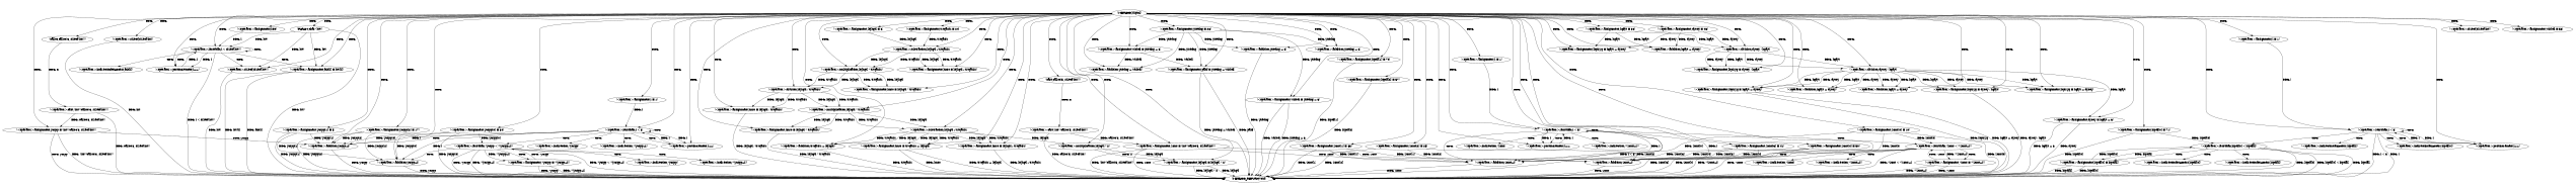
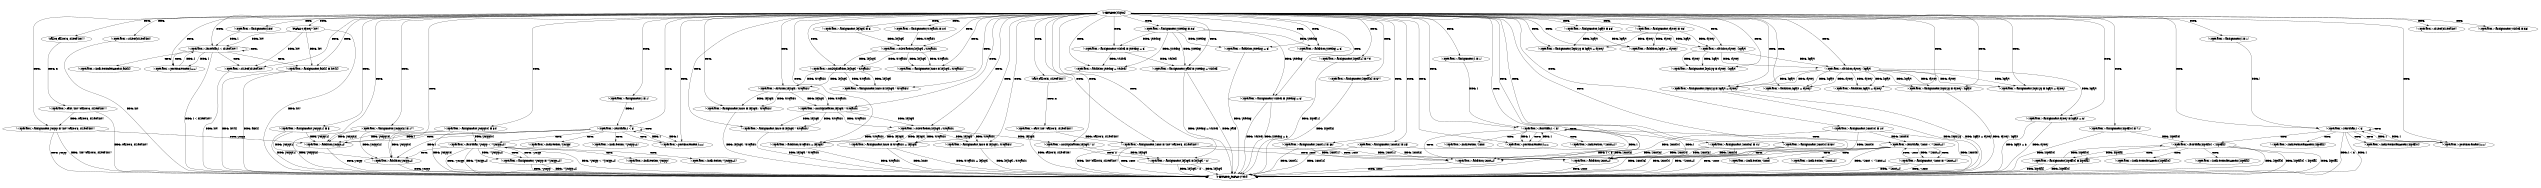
  digraph {
    n1 [label="(METHOD,ltkyml)"]
-   n2 [label="(PARAM,char* htv)"]
+   n2 [label="(PARAM,dyooy* htv)"]
    n3 [label="(<operator>.assignment,dyooy = 48)"]
    n4 [label="(<operator>.assignment,zcmt = (int*)calloc(5, sizeof(int)))"]
    n5 [label="(cast,calloc(5, sizeof(int)))"]
    n6 [label="(<operator>.sizeOf,sizeof(int))"]
    n7 [label="(<operator>.assignment,wisbdi = 58)"]
    n8 [label="(<operator>.assignment,ktjhgtl = 6)"]
    n9 [label="(<operator>.assignment,yxedng = 28)"]
    n10 [label="(<operator>.assignment,ycspp = (int*)calloc(3, sizeof(int)))"]
    n11 [label="(calloc,calloc(3, sizeof(int)))"]
    n12 [label="(<operator>.sizeOf,sizeof(int))"]
    n13 [label="(<operator>.assignment,trtqauiu = 24)"]
    n14 [label="(<operator>.assignment,i=0)"]
    n15 [label="(<operator>.lessThan,i < sizeof(htv))"]
    n16 [label="(<operator>.sizeOf,sizeof(htv))"]
    n17 [label="(<operator>.postIncrement,i++)"]
    n18 [label="(<operator>.assignment,fnb[i] = htv[i])"]
    n19 [label="(<operator>.assignment,ycspp[0] = 84)"]
    n20 [label="(<operator>.assignment,hgfyt = 38)"]
    n21 [label="(<operator>.assignment,ycspp[1] = 5)"]
    n22 [label="(<operator>.assignment,wisbdi = yxedng + 6)"]
    n23 [label="(<operator>.addition,yxedng + 6)"]
    n24 [label="(<operator>.assignment,ycspp[2] = 17)"]
    n25 [label="(<operator>.assignment,zcmt[0] = 10)"]
    n26 [label="(<operator>.assignment,hnso = ktjhgtl - trtqauiu)"]
    n27 [label="(<operator>.subtraction,ktjhgtl - trtqauiu)"]
    n28 [label="(<operator>.assignment,i = 1)"]
    n29 [label="(<operator>.lessThan,i < 3)"]
    n30 [label="(<operator>.postIncrement,i++)"]
    n31 [label="(<operator>.addition,ycspp+i)"]
    n32 [label="(<operator>.addition,ycspp+i)"]
    n33 [label="(<operator>.assignment,hnso = ktjhgtl * trtqauiu)"]
    n34 [label="(<operator>.multiplication,ktjhgtl * trtqauiu)"]
    n35 [label="(<operator>.assignment,hnso = ktjhgtl / trtqauiu)"]
    n36 [label="(<operator>.division,ktjhgtl / trtqauiu)"]
    n37 [label="(<operator>.assignment,pahf = yxedng + wisbdi)"]
    n38 [label="(<operator>.addition,yxedng + wisbdi)"]
    n39 [label="(<operator>.assignment,wisbdi = yxedng + 6)"]
    n40 [label="(<operator>.addition,yxedng + 6)"]
    n41 [label="(<operator>.assignment,zcmt[1] = 83)"]
    n42 [label="(<operator>.assignment,lxpdf[0] = 71)"]
    n43 [label="(<operator>.assignment,zcmt[2] = 25)"]
    n44 [label="(<operator>.assignment,lxpdf[1] = 70)"]
    n45 [label="(<operator>.assignment,lbpiryg = hgfyt + dyooy)"]
    n46 [label="(<operator>.addition,hgfyt + dyooy)"]
    n47 [label="(<operator>.assignment,hnso = ktjhgtl * trtqauiu)"]
    n48 [label="(<operator>.multiplication,ktjhgtl * trtqauiu)"]
    n49 [label="(<operator>.assignment,lxpdf[2] = 57)"]
    n50 [label="(<operator>.assignment,zcmt[3] = 41)"]
    n51 [label="(<operator>.assignment,zcmt[4] = 50)"]
    n52 [label="(<operator>.assignment,i = 1)"]
    n53 [label="(<operator>.lessThan,i < 5)"]
    n54 [label="(<operator>.postIncrement,i++)"]
    n55 [label="(<operator>.addition,zcmt+i)"]
    n56 [label="(<operator>.addition,zcmt+i)"]
    n57 [label="(<operator>.assignment,hnso = ktjhgtl - trtqauiu)"]
    n58 [label="(<operator>.subtraction,ktjhgtl - trtqauiu)"]
    n59 [label="(<operator>.assignment,hnso = trtqauiu + ktjhgtl)"]
    n60 [label="(<operator>.addition,trtqauiu + ktjhgtl)"]
    n61 [label="(<operator>.assignment,ktjhgtl = ktjhgtl * 2)"]
    n62 [label="(<operator>.multiplication,ktjhgtl * 2)"]
    n63 [label="(<operator>.assignment,lbpiryg = dyooy / hgfyt)"]
    n64 [label="(<operator>.division,dyooy / hgfyt)"]
    n65 [label="(<operator>.assignment,i = 1)"]
    n66 [label="(<operator>.lessThan,i < 3)"]
    n67 [label="(<operator>.postIncrement,i++)"]
    n68 [label="(<operator>.assignment,lbpiryg = dyooy / hgfyt)"]
    n69 [label="(<operator>.division,dyooy / hgfyt)"]
    n70 [label="(<operator>.assignment,lbpiryg = hgfyt + dyooy)"]
    n71 [label="(<operator>.addition,hgfyt + dyooy)"]
    n72 [label="(<operator>.assignment,lbpiryg = hgfyt + dyooy)"]
    n73 [label="(<operator>.addition,hgfyt + dyooy)"]
    n74 [label="(<operator>.assignment,dyooy = hgfyt + 6)"]
-   n75 [label="(METHOD_RETURN,void)"]
+   n75 [label="(METHOD_PARAM,void)"]
    n76 [label="(<operator>.cast,(int*)calloc(5, sizeof(int)))"]
    n77 [label="(<operator>.cast,(int*)calloc(3, sizeof(int)))"]
    n78 [label="(<operator>.indirectIndexAccess,fnb[i])"]
    n79 [label="(<operator>.lessThan,*ycspp < *(ycspp+i))"]
    n80 [label="(<operator>.lessThan,*zcmt < *(zcmt+i))"]
    n81 [label="(<operator>.indirection,*ycspp)"]
    n82 [label="(<operator>.indirection,*(ycspp+i))"]
    n83 [label="(<operator>.lessThan,lxpdf[0] < lxpdf[i])"]
    n84 [label="(<operator>.indirection,*zcmt)"]
    n85 [label="(<operator>.indirection,*(zcmt+i))"]
    n86 [label="(<operator>.indirectIndexAccess,lxpdf[0])"]
    n87 [label="(<operator>.indirectIndexAccess,lxpdf[i])"]
    n88 [label="(<operator>.assignment,*ycspp = *(ycspp+i))"]
    n89 [label="(<operator>.indirection,*ycspp)"]
    n90 [label="(<operator>.indirection,*(ycspp+i))"]
    n91 [label="(<operator>.assignment,*zcmt = *(zcmt+i))"]
    n92 [label="(<operator>.indirection,*zcmt)"]
    n93 [label="(<operator>.indirection,*(zcmt+i))"]
    n94 [label="(<operator>.assignment,lxpdf[0] = lxpdf[i])"]
    n95 [label="(<operator>.indirectIndexAccess,lxpdf[0])"]
    n96 [label="(<operator>.indirectIndexAccess,lxpdf[i])"]
    n1 -> n2 [label="DDG: "]
    n1 -> n3 [label="DDG: "]
    n1 -> n4 [label="DDG: "]
    n1 -> n5 [label="DDG: "]
    n1 -> n6 [label="DDG: "]
    n1 -> n7 [label="DDG: "]
    n1 -> n8 [label="DDG: "]
    n1 -> n9 [label="DDG: "]
    n1 -> n10 [label="DDG: "]
    n1 -> n11 [label="DDG: "]
    n1 -> n12 [label="DDG: "]
    n1 -> n13 [label="DDG: "]
    n1 -> n14 [label="DDG: "]
    n1 -> n15 [label="DDG: "]
    n1 -> n16 [label="DDG: "]
    n1 -> n17 [label="DDG: "]
    n1 -> n18 [label="DDG: "]
    n1 -> n19 [label="DDG: "]
    n1 -> n20 [label="DDG: "]
    n1 -> n21 [label="DDG: "]
    n1 -> n22 [label="DDG: "]
    n1 -> n23 [label="DDG: "]
    n1 -> n24 [label="DDG: "]
    n1 -> n25 [label="DDG: "]
    n1 -> n26 [label="DDG: "]
    n1 -> n27 [label="DDG: "]
    n1 -> n28 [label="DDG: "]
    n1 -> n29 [label="DDG: "]
    n1 -> n30 [label="DDG: "]
    n1 -> n31 [label="DDG: "]
    n1 -> n32 [label="DDG: "]
    n1 -> n33 [label="DDG: "]
    n1 -> n34 [label="DDG: "]
    n1 -> n35 [label="DDG: "]
    n1 -> n36 [label="DDG: "]
    n1 -> n37 [label="DDG: "]
    n1 -> n38 [label="DDG: "]
    n1 -> n39 [label="DDG: "]
    n1 -> n40 [label="DDG: "]
    n1 -> n41 [label="DDG: "]
    n1 -> n42 [label="DDG: "]
    n1 -> n43 [label="DDG: "]
    n1 -> n44 [label="DDG: "]
    n1 -> n45 [label="DDG: "]
    n1 -> n46 [label="DDG: "]
    n1 -> n47 [label="DDG: "]
    n1 -> n48 [label="DDG: "]
    n1 -> n49 [label="DDG: "]
    n1 -> n50 [label="DDG: "]
    n1 -> n51 [label="DDG: "]
    n1 -> n52 [label="DDG: "]
    n1 -> n53 [label="DDG: "]
    n1 -> n54 [label="DDG: "]
    n1 -> n55 [label="DDG: "]
    n1 -> n56 [label="DDG: "]
    n1 -> n57 [label="DDG: "]
    n1 -> n58 [label="DDG: "]
    n1 -> n59 [label="DDG: "]
    n1 -> n60 [label="DDG: "]
    n1 -> n61 [label="DDG: "]
    n1 -> n62 [label="DDG: "]
    n1 -> n63 [label="DDG: "]
    n1 -> n64 [label="DDG: "]
    n1 -> n65 [label="DDG: "]
    n1 -> n66 [label="DDG: "]
    n1 -> n67 [label="DDG: "]
    n1 -> n68 [label="DDG: "]
    n1 -> n69 [label="DDG: "]
    n1 -> n70 [label="DDG: "]
    n1 -> n71 [label="DDG: "]
    n1 -> n72 [label="DDG: "]
    n1 -> n73 [label="DDG: "]
    n1 -> n74 [label="DDG: "]
    n2 -> n15 [label="DDG: htv"]
    n2 -> n16 [label="DDG: htv"]
    n2 -> n18 [label="DDG: htv"]
    n2 -> n75 [label="DDG: htv"]
    n3 -> n45 [label="DDG: dyooy"]
    n3 -> n46 [label="DDG: dyooy"]
    n3 -> n64 [label="DDG: dyooy"]
    n4 -> n55 [label="DDG: zcmt"]
    n4 -> n56 [label="DDG: zcmt"]
    n4 -> n75 [label="DDG: zcmt"]
    n4 -> n75 [label="DDG: (int*)calloc(5, sizeof(int))"]
    n5 -> n76 [label="DDG: 5"]
    n8 -> n27 [label="DDG: ktjhgtl"]
    n9 -> n22 [label="DDG: yxedng"]
    n9 -> n23 [label="DDG: yxedng"]
    n9 -> n37 [label="DDG: yxedng"]
    n9 -> n38 [label="DDG: yxedng"]
    n9 -> n39 [label="DDG: yxedng"]
    n9 -> n40 [label="DDG: yxedng"]
    n10 -> n31 [label="DDG: ycspp"]
    n10 -> n75 [label="DDG: ycspp"]
    n10 -> n75 [label="DDG: (int*)calloc(3, sizeof(int))"]
    n11 -> n77 [label="DDG: 3"]
    n12 -> n75 [label="DDG: int"]
    n13 -> n27 [label="DDG: trtqauiu"]
    n14 -> n15 [label="DDG: i"]
    n15 -> n15 [label="CDG: "]
    n15 -> n16 [label="CDG: "]
    n15 -> n17 [label="DDG: i"]
    n15 -> n17 [label="CDG: "]
    n15 -> n18 [label="CDG: "]
    n15 -> n75 [label="DDG: i < sizeof(htv)"]
    n15 -> n78 [label="CDG: "]
    n16 -> n75 [label="DDG: htv"]
    n17 -> n15 [label="DDG: i"]
    n18 -> n75 [label="DDG: fnb[i]"]
    n18 -> n75 [label="DDG: htv[i]"]
    n19 -> n31 [label="DDG: ycspp[0]"]
    n19 -> n32 [label="DDG: ycspp[0]"]
    n19 -> n75 [label="DDG: ycspp[0]"]
    n19 -> n79 [label="DDG: ycspp[0]"]
    n20 -> n45 [label="DDG: hgfyt"]
    n20 -> n46 [label="DDG: hgfyt"]
    n20 -> n64 [label="DDG: hgfyt"]
    n21 -> n31 [label="DDG: ycspp[1]"]
    n21 -> n32 [label="DDG: ycspp[1]"]
    n21 -> n75 [label="DDG: ycspp[1]"]
    n22 -> n37 [label="DDG: wisbdi"]
    n22 -> n38 [label="DDG: wisbdi"]
    n24 -> n31 [label="DDG: ycspp[2]"]
    n24 -> n32 [label="DDG: ycspp[2]"]
    n24 -> n75 [label="DDG: ycspp[2]"]
    n25 -> n55 [label="DDG: zcmt[0]"]
    n25 -> n56 [label="DDG: zcmt[0]"]
    n25 -> n75 [label="DDG: zcmt[0]"]
    n25 -> n80 [label="DDG: zcmt[0]"]
    n27 -> n26 [label="DDG: ktjhgtl"]
    n27 -> n26 [label="DDG: trtqauiu"]
    n27 -> n34 [label="DDG: ktjhgtl"]
    n27 -> n34 [label="DDG: trtqauiu"]
    n28 -> n29 [label="DDG: i"]
    n29 -> n29 [label="CDG: "]
    n29 -> n30 [label="DDG: i"]
    n29 -> n30 [label="CDG: "]
    n29 -> n31 [label="DDG: i"]
    n29 -> n31 [label="CDG: "]
    n29 -> n32 [label="DDG: i"]
    n29 -> n79 [label="CDG: "]
    n29 -> n81 [label="CDG: "]
    n29 -> n82 [label="CDG: "]
    n30 -> n29 [label="DDG: i"]
    n31 -> n75 [label="DDG: ycspp"]
    n32 -> n75 [label="DDG: ycspp"]
    n34 -> n33 [label="DDG: ktjhgtl"]
    n34 -> n33 [label="DDG: trtqauiu"]
    n34 -> n36 [label="DDG: ktjhgtl"]
    n34 -> n36 [label="DDG: trtqauiu"]
    n35 -> n75 [label="DDG: ktjhgtl / trtqauiu"]
    n36 -> n35 [label="DDG: ktjhgtl"]
    n36 -> n35 [label="DDG: trtqauiu"]
    n36 -> n48 [label="DDG: ktjhgtl"]
    n36 -> n48 [label="DDG: trtqauiu"]
    n37 -> n75 [label="DDG: pahf"]
    n37 -> n75 [label="DDG: yxedng + wisbdi"]
    n39 -> n75 [label="DDG: wisbdi"]
    n39 -> n75 [label="DDG: yxedng + 6"]
    n40 -> n75 [label="DDG: yxedng"]
    n41 -> n55 [label="DDG: zcmt[1]"]
    n41 -> n56 [label="DDG: zcmt[1]"]
    n41 -> n75 [label="DDG: zcmt[1]"]
    n42 -> n75 [label="DDG: lxpdf[0]"]
    n42 -> n83 [label="DDG: lxpdf[0]"]
    n43 -> n55 [label="DDG: zcmt[2]"]
    n43 -> n56 [label="DDG: zcmt[2]"]
    n43 -> n75 [label="DDG: zcmt[2]"]
    n44 -> n75 [label="DDG: lxpdf[1]"]
    n47 -> n75 [label="DDG: ktjhgtl * trtqauiu"]
    n48 -> n47 [label="DDG: ktjhgtl"]
    n48 -> n47 [label="DDG: trtqauiu"]
    n48 -> n58 [label="DDG: ktjhgtl"]
    n48 -> n58 [label="DDG: trtqauiu"]
    n49 -> n75 [label="DDG: lxpdf[2]"]
    n50 -> n55 [label="DDG: zcmt[3]"]
    n50 -> n56 [label="DDG: zcmt[3]"]
    n50 -> n75 [label="DDG: zcmt[3]"]
    n51 -> n55 [label="DDG: zcmt[4]"]
    n51 -> n56 [label="DDG: zcmt[4]"]
    n51 -> n75 [label="DDG: zcmt[4]"]
    n52 -> n53 [label="DDG: i"]
    n53 -> n53 [label="CDG: "]
    n53 -> n54 [label="DDG: i"]
    n53 -> n54 [label="CDG: "]
    n53 -> n55 [label="DDG: i"]
    n53 -> n55 [label="CDG: "]
    n53 -> n56 [label="DDG: i"]
    n53 -> n75 [label="DDG: i < 5"]
    n53 -> n80 [label="CDG: "]
    n53 -> n84 [label="CDG: "]
    n53 -> n85 [label="CDG: "]
    n54 -> n53 [label="DDG: i"]
    n55 -> n75 [label="DDG: zcmt"]
    n56 -> n75 [label="DDG: zcmt"]
    n57 -> n75 [label="DDG: ktjhgtl - trtqauiu"]
    n58 -> n57 [label="DDG: ktjhgtl"]
    n58 -> n57 [label="DDG: trtqauiu"]
    n58 -> n59 [label="DDG: trtqauiu"]
    n58 -> n59 [label="DDG: ktjhgtl"]
    n58 -> n60 [label="DDG: trtqauiu"]
    n58 -> n60 [label="DDG: ktjhgtl"]
    n58 -> n62 [label="DDG: ktjhgtl"]
    n59 -> n75 [label="DDG: trtqauiu + ktjhgtl"]
    n59 -> n75 [label="DDG: hnso"]
    n60 -> n75 [label="DDG: trtqauiu"]
    n61 -> n75 [label="DDG: ktjhgtl * 2"]
    n61 -> n75 [label="DDG: ktjhgtl"]
    n62 -> n61 [label="DDG: ktjhgtl"]
    n62 -> n61 [label="DDG: 2"]
    n64 -> n63 [label="DDG: dyooy"]
    n64 -> n63 [label="DDG: hgfyt"]
    n64 -> n69 [label="DDG: dyooy"]
    n64 -> n69 [label="DDG: hgfyt"]
    n65 -> n66 [label="DDG: i"]
    n66 -> n66 [label="CDG: "]
    n66 -> n67 [label="DDG: i"]
    n66 -> n67 [label="CDG: "]
    n66 -> n75 [label="DDG: i"]
    n66 -> n75 [label="DDG: i < 3"]
    n66 -> n83 [label="CDG: "]
    n66 -> n86 [label="CDG: "]
    n66 -> n87 [label="CDG: "]
    n67 -> n66 [label="DDG: i"]
    n68 -> n75 [label="DDG: dyooy / hgfyt"]
    n69 -> n68 [label="DDG: dyooy"]
    n69 -> n68 [label="DDG: hgfyt"]
    n69 -> n70 [label="DDG: hgfyt"]
    n69 -> n70 [label="DDG: dyooy"]
    n69 -> n71 [label="DDG: hgfyt"]
    n69 -> n71 [label="DDG: dyooy"]
    n69 -> n72 [label="DDG: hgfyt"]
    n69 -> n72 [label="DDG: dyooy"]
    n69 -> n73 [label="DDG: hgfyt"]
    n69 -> n73 [label="DDG: dyooy"]
    n69 -> n74 [label="DDG: hgfyt"]
    n72 -> n75 [label="DDG: lbpiryg"]
    n72 -> n75 [label="DDG: hgfyt + dyooy"]
    n74 -> n75 [label="DDG: hgfyt + 6"]
    n74 -> n75 [label="DDG: dyooy"]
    n76 -> n4 [label="DDG: calloc(3, sizeof(int))"]
    n76 -> n75 [label="DDG: calloc(5, sizeof(int))"]
    n77 -> n10 [label="DDG: calloc(3, sizeof(int))"]
    n77 -> n75 [label="DDG: calloc(3, sizeof(int))"]
    n79 -> n32 [label="CDG: "]
    n79 -> n75 [label="DDG: *(ycspp+i)"]
    n79 -> n75 [label="DDG: *ycspp < *(ycspp+i)"]
    n79 -> n75 [label="DDG: *ycspp"]
    n79 -> n88 [label="DDG: *(ycspp+i)"]
    n79 -> n88 [label="CDG: "]
    n79 -> n89 [label="CDG: "]
    n79 -> n90 [label="CDG: "]
    n80 -> n56 [label="CDG: "]
    n80 -> n75 [label="DDG: *zcmt"]
    n80 -> n75 [label="DDG: *zcmt < *(zcmt+i)"]
    n80 -> n75 [label="DDG: *(zcmt+i)"]
    n80 -> n91 [label="DDG: *(zcmt+i)"]
    n80 -> n91 [label="CDG: "]
    n80 -> n92 [label="CDG: "]
    n80 -> n93 [label="CDG: "]
    n83 -> n75 [label="DDG: lxpdf[0]"]
    n83 -> n75 [label="DDG: lxpdf[0] < lxpdf[i]"]
    n83 -> n75 [label="DDG: lxpdf[i]"]
    n83 -> n94 [label="DDG: lxpdf[i]"]
    n83 -> n94 [label="CDG: "]
    n83 -> n95 [label="CDG: "]
    n83 -> n96 [label="CDG: "]
    n88 -> n75 [label="DDG: *ycspp"]
    n88 -> n75 [label="DDG: *(ycspp+i)"]
    n88 -> n79 [label="DDG: *ycspp"]
    n91 -> n75 [label="DDG: *(zcmt+i)"]
    n91 -> n75 [label="DDG: *zcmt"]
    n91 -> n80 [label="DDG: *zcmt"]
    n94 -> n75 [label="DDG: lxpdf[0]"]
    n94 -> n75 [label="DDG: lxpdf[i]"]
    n94 -> n83 [label="DDG: lxpdf[0]"]
  }
